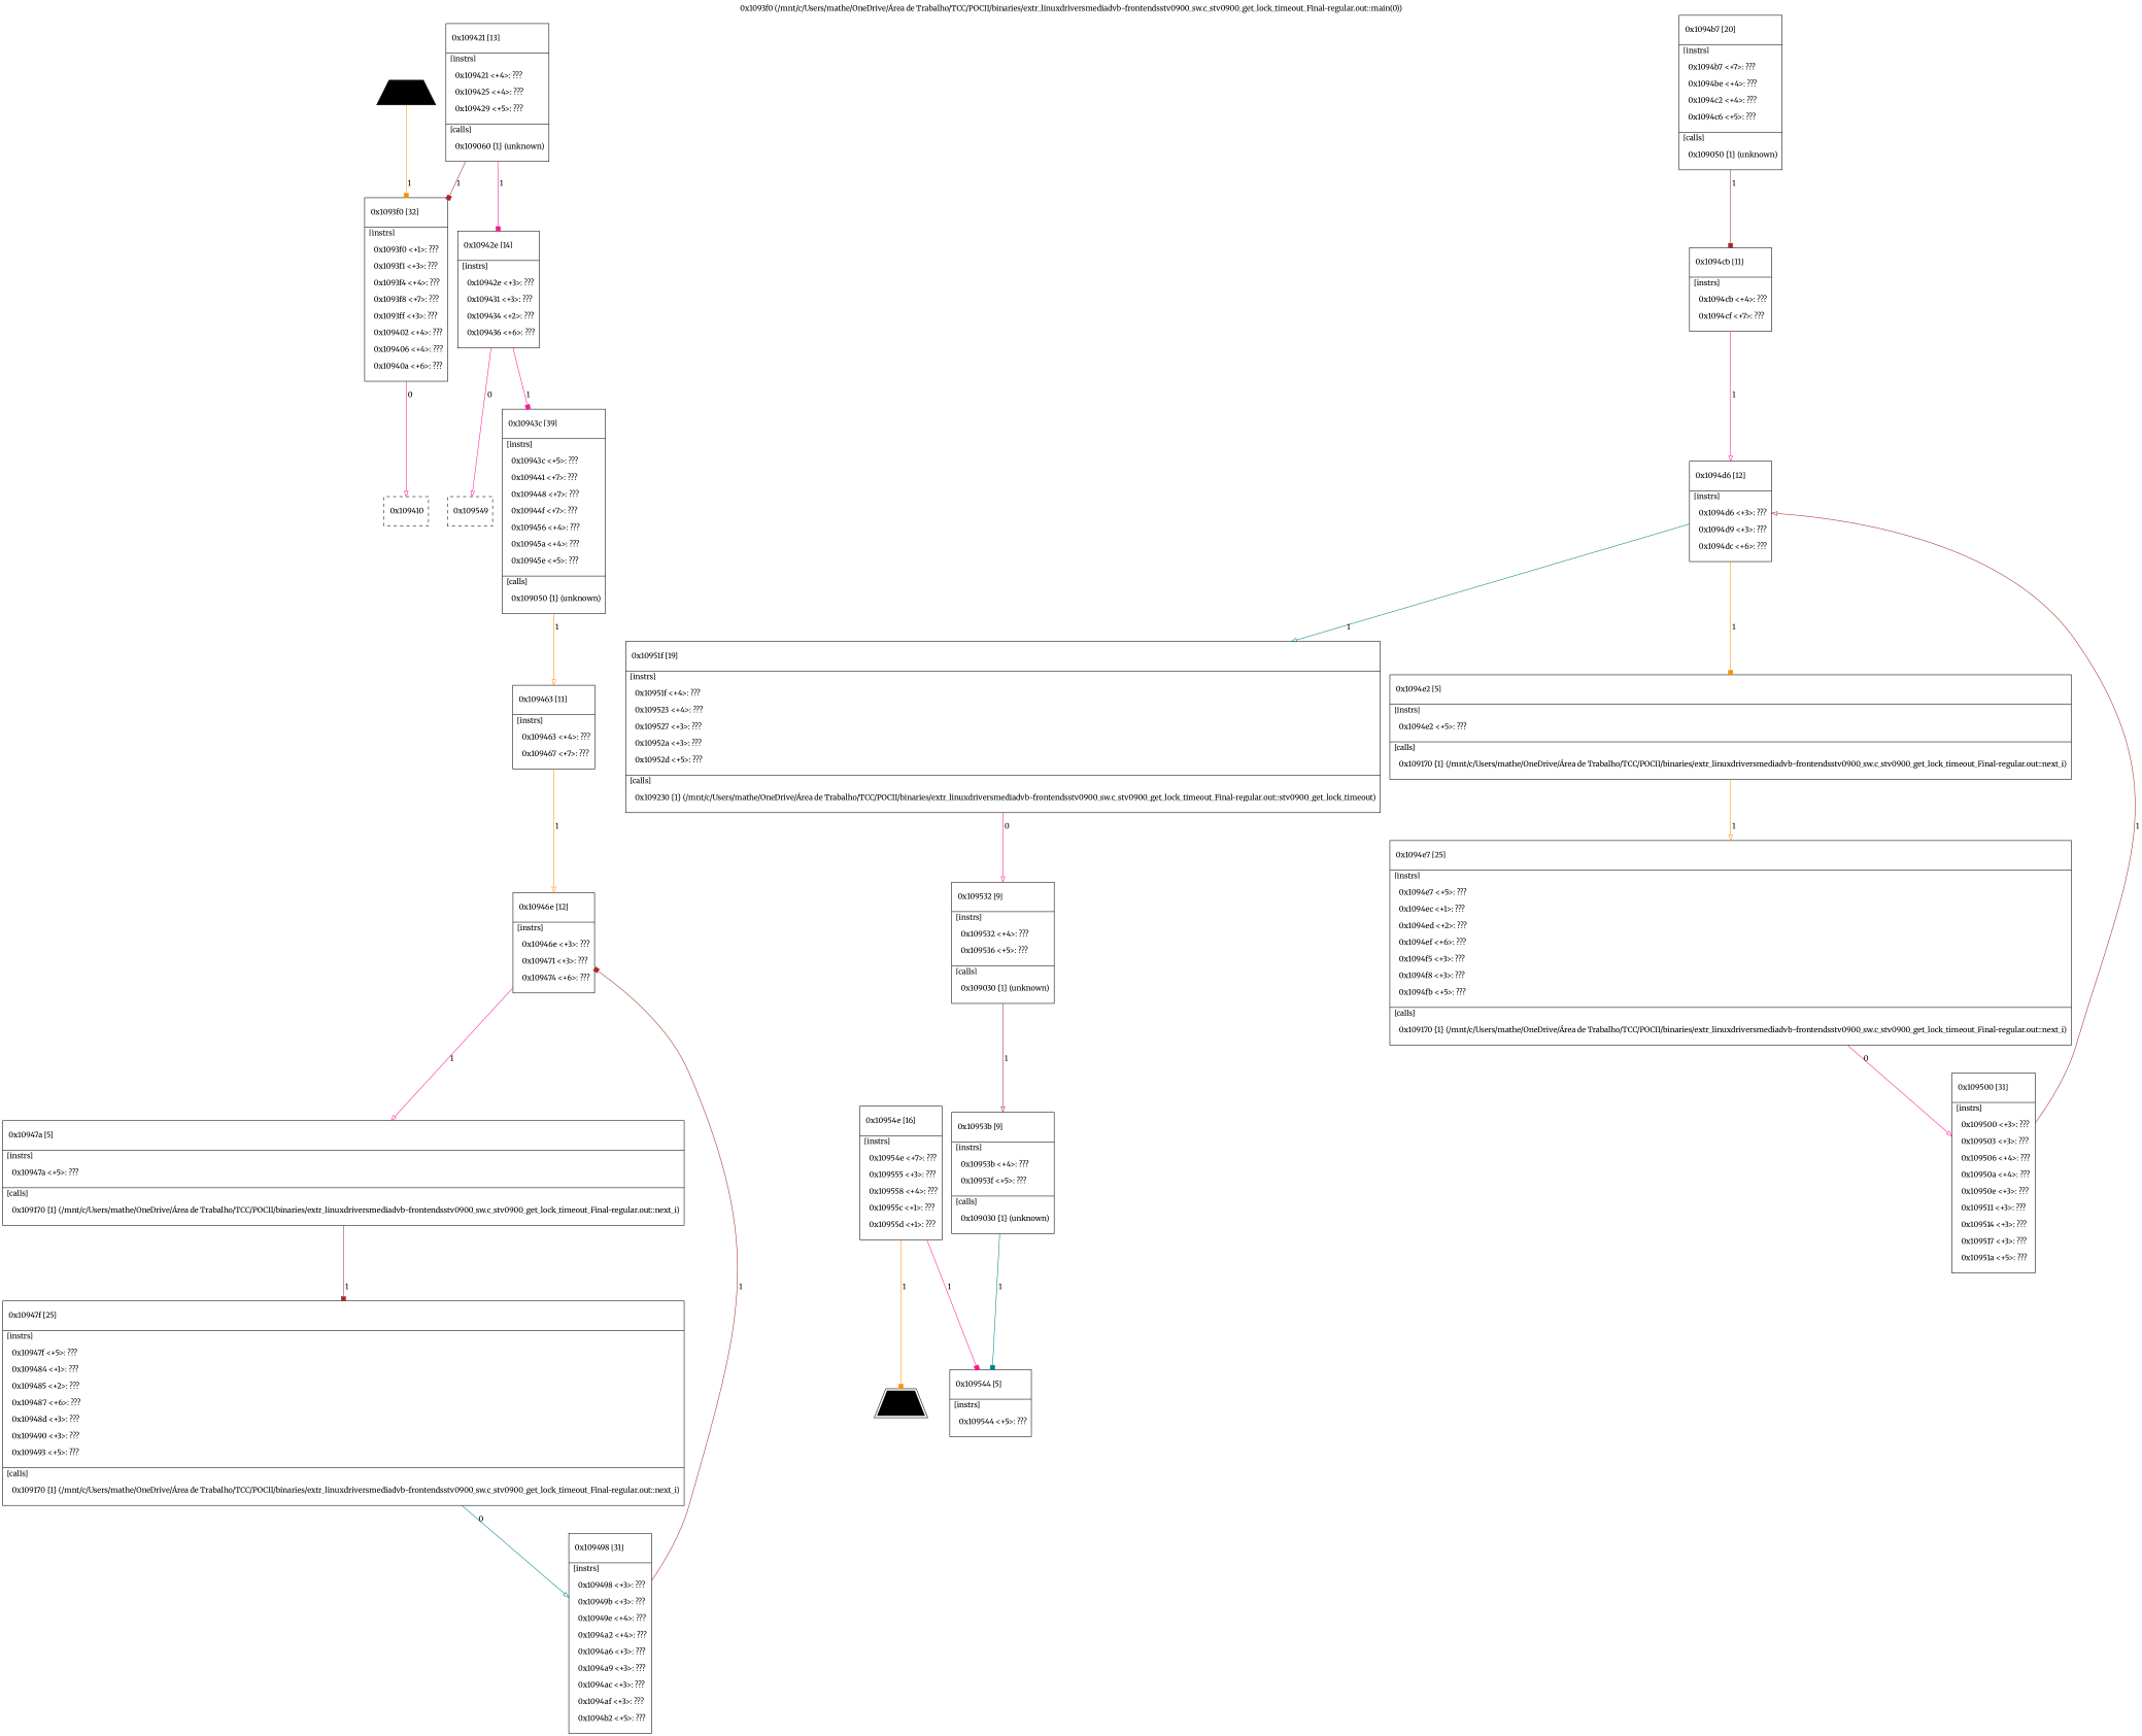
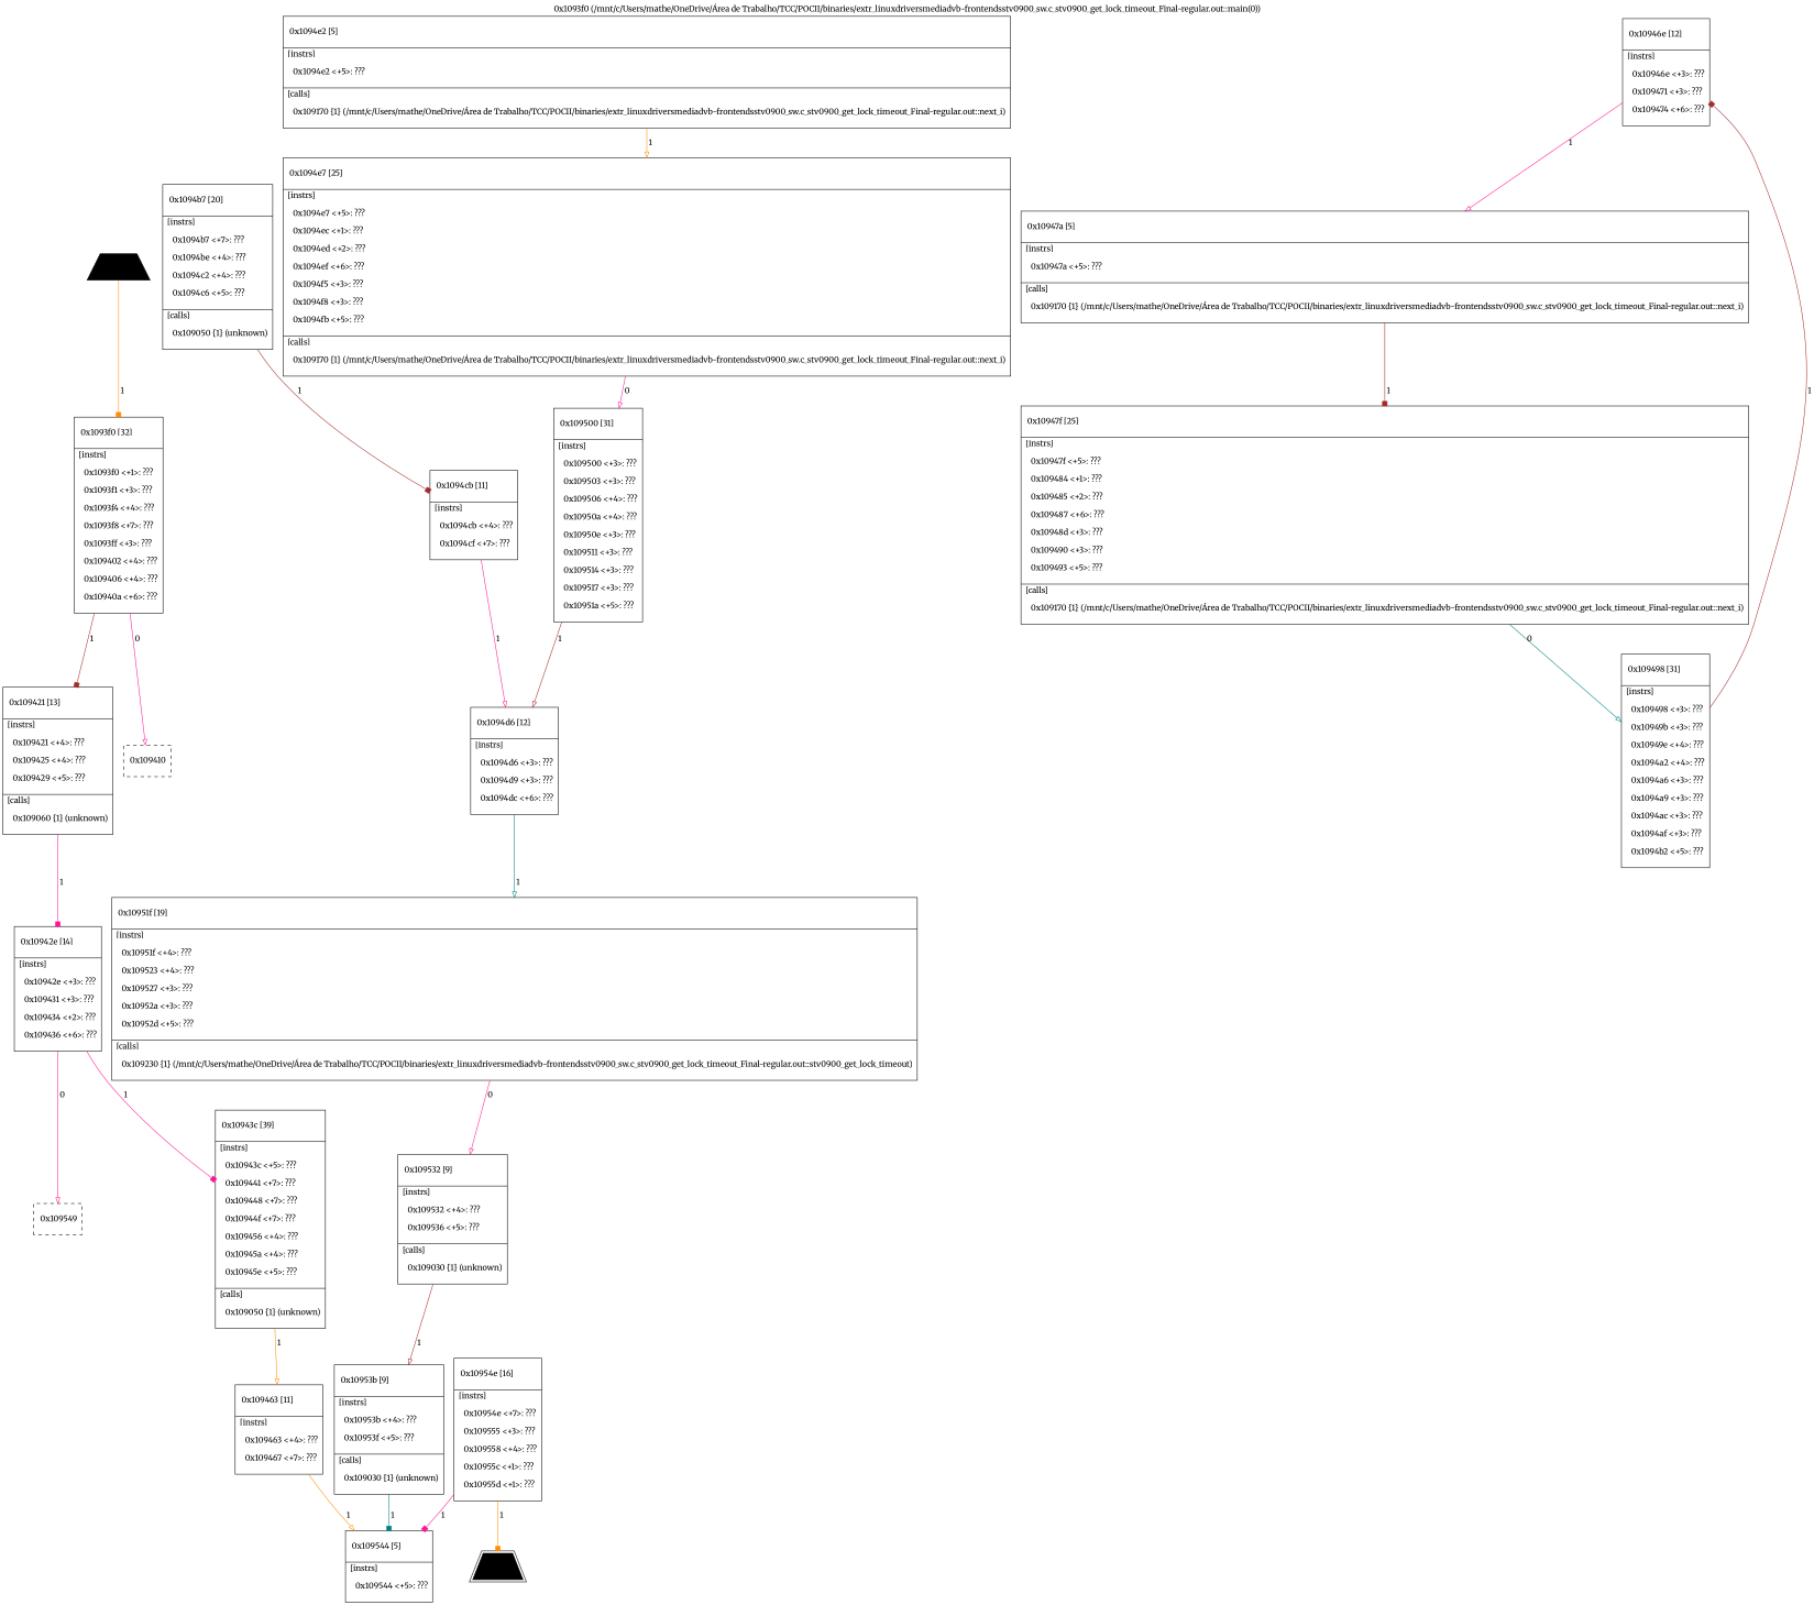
  digraph {
    fontname=Merriweather
    label="0x1093f0 (/mnt/c/Users/mathe/OneDrive/Área de Trabalho/TCC/POCII/binaries/extr_linuxdriversmediadvb-frontendsstv0900_sw.c_stv0900_get_lock_timeout_Final-regular.out::main(0))"
    labelloc=t
    node [fontname=Merriweather shape=record]
    edge [arrowhead=onormal color=deeppink fontname=Merriweather]
    Entry [fillcolor=black height=0.3 shape=trapezium style=filled width=0.3]
    n2 [label="{\n     0x1093f0 [32]\l\n     | [instrs]\l\n     &nbsp;&nbsp;0x1093f0 \<+1\>: ???\l\n     &nbsp;&nbsp;0x1093f1 \<+3\>: ???\l\n     &nbsp;&nbsp;0x1093f4 \<+4\>: ???\l\n     &nbsp;&nbsp;0x1093f8 \<+7\>: ???\l\n     &nbsp;&nbsp;0x1093ff \<+3\>: ???\l\n     &nbsp;&nbsp;0x109402 \<+4\>: ???\l\n     &nbsp;&nbsp;0x109406 \<+4\>: ???\l\n     &nbsp;&nbsp;0x10940a \<+6\>: ???\l\n  }"]
    n3 [label="{\n     0x109421 [13]\l\n     | [instrs]\l\n     &nbsp;&nbsp;0x109421 \<+4\>: ???\l\n     &nbsp;&nbsp;0x109425 \<+4\>: ???\l\n     &nbsp;&nbsp;0x109429 \<+5\>: ???\l\n     | [calls]\l\n     &nbsp;&nbsp;0x109060 \{1\} (unknown)\l\n  }"]
    n4 [label="{\n     0x109410\l\n  }" style=dashed]
    n5 [label="{\n     0x10942e [14]\l\n     | [instrs]\l\n     &nbsp;&nbsp;0x10942e \<+3\>: ???\l\n     &nbsp;&nbsp;0x109431 \<+3\>: ???\l\n     &nbsp;&nbsp;0x109434 \<+2\>: ???\l\n     &nbsp;&nbsp;0x109436 \<+6\>: ???\l\n  }"]
    n6 [label="{\n     0x109549\l\n  }" style=dashed]
    n7 [label="{\n     0x10943c [39]\l\n     | [instrs]\l\n     &nbsp;&nbsp;0x10943c \<+5\>: ???\l\n     &nbsp;&nbsp;0x109441 \<+7\>: ???\l\n     &nbsp;&nbsp;0x109448 \<+7\>: ???\l\n     &nbsp;&nbsp;0x10944f \<+7\>: ???\l\n     &nbsp;&nbsp;0x109456 \<+4\>: ???\l\n     &nbsp;&nbsp;0x10945a \<+4\>: ???\l\n     &nbsp;&nbsp;0x10945e \<+5\>: ???\l\n     | [calls]\l\n     &nbsp;&nbsp;0x109050 \{1\} (unknown)\l\n  }"]
    n8 [label="{\n     0x109463 [11]\l\n     | [instrs]\l\n     &nbsp;&nbsp;0x109463 \<+4\>: ???\l\n     &nbsp;&nbsp;0x109467 \<+7\>: ???\l\n  }"]
    n9 [label="{\n     0x10946e [12]\l\n     | [instrs]\l\n     &nbsp;&nbsp;0x10946e \<+3\>: ???\l\n     &nbsp;&nbsp;0x109471 \<+3\>: ???\l\n     &nbsp;&nbsp;0x109474 \<+6\>: ???\l\n  }"]
    Exit [fillcolor=black height=0.3 peripheries=2 shape=trapezium style=filled width=0.3]
    n11 [label="{\n     0x10947a [5]\l\n     | [instrs]\l\n     &nbsp;&nbsp;0x10947a \<+5\>: ???\l\n     | [calls]\l\n     &nbsp;&nbsp;0x109170 \{1\} (/mnt/c/Users/mathe/OneDrive/Área de Trabalho/TCC/POCII/binaries/extr_linuxdriversmediadvb-frontendsstv0900_sw.c_stv0900_get_lock_timeout_Final-regular.out::next_i)\l\n  }"]
    n12 [label="{\n     0x1094b7 [20]\l\n     | [instrs]\l\n     &nbsp;&nbsp;0x1094b7 \<+7\>: ???\l\n     &nbsp;&nbsp;0x1094be \<+4\>: ???\l\n     &nbsp;&nbsp;0x1094c2 \<+4\>: ???\l\n     &nbsp;&nbsp;0x1094c6 \<+5\>: ???\l\n     | [calls]\l\n     &nbsp;&nbsp;0x109050 \{1\} (unknown)\l\n  }"]
    n13 [label="{\n     0x1094cb [11]\l\n     | [instrs]\l\n     &nbsp;&nbsp;0x1094cb \<+4\>: ???\l\n     &nbsp;&nbsp;0x1094cf \<+7\>: ???\l\n  }"]
    n14 [label="{\n     0x10947f [25]\l\n     | [instrs]\l\n     &nbsp;&nbsp;0x10947f \<+5\>: ???\l\n     &nbsp;&nbsp;0x109484 \<+1\>: ???\l\n     &nbsp;&nbsp;0x109485 \<+2\>: ???\l\n     &nbsp;&nbsp;0x109487 \<+6\>: ???\l\n     &nbsp;&nbsp;0x10948d \<+3\>: ???\l\n     &nbsp;&nbsp;0x109490 \<+3\>: ???\l\n     &nbsp;&nbsp;0x109493 \<+5\>: ???\l\n     | [calls]\l\n     &nbsp;&nbsp;0x109170 \{1\} (/mnt/c/Users/mathe/OneDrive/Área de Trabalho/TCC/POCII/binaries/extr_linuxdriversmediadvb-frontendsstv0900_sw.c_stv0900_get_lock_timeout_Final-regular.out::next_i)\l\n  }"]
    n15 [label="{\n     0x1094d6 [12]\l\n     | [instrs]\l\n     &nbsp;&nbsp;0x1094d6 \<+3\>: ???\l\n     &nbsp;&nbsp;0x1094d9 \<+3\>: ???\l\n     &nbsp;&nbsp;0x1094dc \<+6\>: ???\l\n  }"]
    n16 [label="{\n     0x109498 [31]\l\n     | [instrs]\l\n     &nbsp;&nbsp;0x109498 \<+3\>: ???\l\n     &nbsp;&nbsp;0x10949b \<+3\>: ???\l\n     &nbsp;&nbsp;0x10949e \<+4\>: ???\l\n     &nbsp;&nbsp;0x1094a2 \<+4\>: ???\l\n     &nbsp;&nbsp;0x1094a6 \<+3\>: ???\l\n     &nbsp;&nbsp;0x1094a9 \<+3\>: ???\l\n     &nbsp;&nbsp;0x1094ac \<+3\>: ???\l\n     &nbsp;&nbsp;0x1094af \<+3\>: ???\l\n     &nbsp;&nbsp;0x1094b2 \<+5\>: ???\l\n  }"]
    n17 [label="{\n     0x10951f [19]\l\n     | [instrs]\l\n     &nbsp;&nbsp;0x10951f \<+4\>: ???\l\n     &nbsp;&nbsp;0x109523 \<+4\>: ???\l\n     &nbsp;&nbsp;0x109527 \<+3\>: ???\l\n     &nbsp;&nbsp;0x10952a \<+3\>: ???\l\n     &nbsp;&nbsp;0x10952d \<+5\>: ???\l\n     | [calls]\l\n     &nbsp;&nbsp;0x109230 \{1\} (/mnt/c/Users/mathe/OneDrive/Área de Trabalho/TCC/POCII/binaries/extr_linuxdriversmediadvb-frontendsstv0900_sw.c_stv0900_get_lock_timeout_Final-regular.out::stv0900_get_lock_timeout)\l\n  }"]
    n18 [label="{\n     0x1094e2 [5]\l\n     | [instrs]\l\n     &nbsp;&nbsp;0x1094e2 \<+5\>: ???\l\n     | [calls]\l\n     &nbsp;&nbsp;0x109170 \{1\} (/mnt/c/Users/mathe/OneDrive/Área de Trabalho/TCC/POCII/binaries/extr_linuxdriversmediadvb-frontendsstv0900_sw.c_stv0900_get_lock_timeout_Final-regular.out::next_i)\l\n  }"]
    n19 [label="{\n     0x109532 [9]\l\n     | [instrs]\l\n     &nbsp;&nbsp;0x109532 \<+4\>: ???\l\n     &nbsp;&nbsp;0x109536 \<+5\>: ???\l\n     | [calls]\l\n     &nbsp;&nbsp;0x109030 \{1\} (unknown)\l\n  }"]
    n20 [label="{\n     0x1094e7 [25]\l\n     | [instrs]\l\n     &nbsp;&nbsp;0x1094e7 \<+5\>: ???\l\n     &nbsp;&nbsp;0x1094ec \<+1\>: ???\l\n     &nbsp;&nbsp;0x1094ed \<+2\>: ???\l\n     &nbsp;&nbsp;0x1094ef \<+6\>: ???\l\n     &nbsp;&nbsp;0x1094f5 \<+3\>: ???\l\n     &nbsp;&nbsp;0x1094f8 \<+3\>: ???\l\n     &nbsp;&nbsp;0x1094fb \<+5\>: ???\l\n     | [calls]\l\n     &nbsp;&nbsp;0x109170 \{1\} (/mnt/c/Users/mathe/OneDrive/Área de Trabalho/TCC/POCII/binaries/extr_linuxdriversmediadvb-frontendsstv0900_sw.c_stv0900_get_lock_timeout_Final-regular.out::next_i)\l\n  }"]
    n21 [label="{\n     0x10953b [9]\l\n     | [instrs]\l\n     &nbsp;&nbsp;0x10953b \<+4\>: ???\l\n     &nbsp;&nbsp;0x10953f \<+5\>: ???\l\n     | [calls]\l\n     &nbsp;&nbsp;0x109030 \{1\} (unknown)\l\n  }"]
    n22 [label="{\n     0x109500 [31]\l\n     | [instrs]\l\n     &nbsp;&nbsp;0x109500 \<+3\>: ???\l\n     &nbsp;&nbsp;0x109503 \<+3\>: ???\l\n     &nbsp;&nbsp;0x109506 \<+4\>: ???\l\n     &nbsp;&nbsp;0x10950a \<+4\>: ???\l\n     &nbsp;&nbsp;0x10950e \<+3\>: ???\l\n     &nbsp;&nbsp;0x109511 \<+3\>: ???\l\n     &nbsp;&nbsp;0x109514 \<+3\>: ???\l\n     &nbsp;&nbsp;0x109517 \<+3\>: ???\l\n     &nbsp;&nbsp;0x10951a \<+5\>: ???\l\n  }"]
    n23 [label="{\n     0x109544 [5]\l\n     | [instrs]\l\n     &nbsp;&nbsp;0x109544 \<+5\>: ???\l\n  }"]
    n24 [label="{\n     0x10954e [16]\l\n     | [instrs]\l\n     &nbsp;&nbsp;0x10954e \<+7\>: ???\l\n     &nbsp;&nbsp;0x109555 \<+3\>: ???\l\n     &nbsp;&nbsp;0x109558 \<+4\>: ???\l\n     &nbsp;&nbsp;0x10955c \<+1\>: ???\l\n     &nbsp;&nbsp;0x10955d \<+1\>: ???\l\n  }"]
    Entry -> n2 [arrowhead=box color=darkorange label=" 1"]
-   n3 -> n2 [arrowhead=box color=brown label=" 1"]
+   n2 -> n3 [arrowhead=box color=brown label=" 1"]
    n2 -> n4 [label=" 0"]
    n3 -> n5 [arrowhead=box label=" 1"]
    n5 -> n6 [label=" 0"]
    n5 -> n7 [arrowhead=box label=" 1"]
    n7 -> n8 [color=darkorange label=" 1"]
-   n8 -> n9 [color=darkorange label=" 1"]
+   n8 -> n23 [color=darkorange label=" 1"]
    n9 -> n11 [label=" 1"]
    n11 -> n14 [arrowhead=box color=brown label=" 1"]
    n12 -> n13 [arrowhead=box color=brown label=" 1"]
    n13 -> n15 [label=" 1"]
    n14 -> n16 [color=teal label=" 0"]
    n15 -> n17 [color=teal label=" 1"]
-   n15 -> n18 [arrowhead=box color=darkorange label=" 1"]
    n16 -> n9 [arrowhead=box color=brown label=" 1"]
    n17 -> n19 [label=" 0"]
    n18 -> n20 [color=darkorange label=" 1"]
    n19 -> n21 [color=brown label=" 1"]
    n20 -> n22 [label=" 0"]
    n21 -> n23 [arrowhead=box color=teal label=" 1"]
    n22 -> n15 [color=brown label=" 1"]
    n24 -> Exit [arrowhead=box color=darkorange label=" 1"]
    n24 -> n23 [arrowhead=box label=" 1"]
  }
